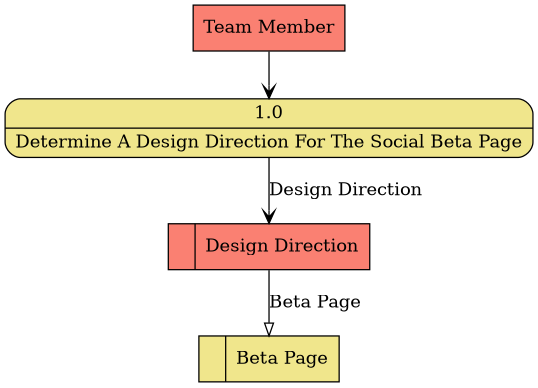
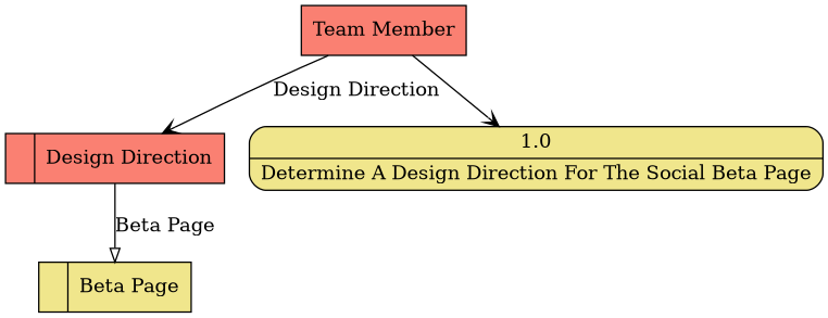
  digraph {
    node [fillcolor=salmon shape=record style=filled]
    edge [arrowhead=vee]
    n1 [label="<f0>  |<f1> Design Direction "]
    n2 [fillcolor=khaki label="<f0>  |<f1> Beta Page "]
    n3 [label="Team Member" shape=box]
    n4 [fillcolor=khaki label="{<f0> 1.0|<f1> Determine A Design Direction For The Social Beta Page }" shape=Mrecord]
    n1 -> n2 [arrowhead=onormal label="Beta Page"]
    n3 -> n4
-   n4 -> n1 [label="Design Direction"]
+   n3 -> n1 [label="Design Direction"]
  }
